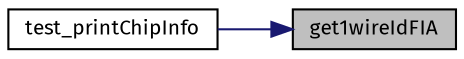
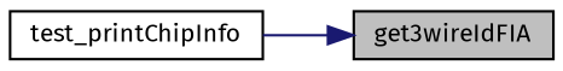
  digraph {
    rankdir=RL
    fontname="Fira Sans"
    node [color=black fontname="Fira Sans" fontsize=10 shape=record style=filled]
-   n1 [fillcolor=grey75 fontcolor=black height=0.2 label=get1wireIdFIA width=0.4]
+   n1 [fillcolor=grey75 fontcolor=black height=0.2 label=get3wireIdFIA width=0.4]
    n2 [fillcolor=white height=0.2 label=test_printChipInfo width=0.4]
    n1 -> n2 [color=midnightblue dir=back fontname="Fira Sans" fontsize=10 labelfontname=Helvetica labelfontsize=10 style=solid]
  }
